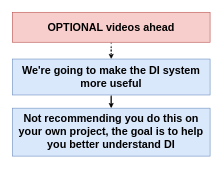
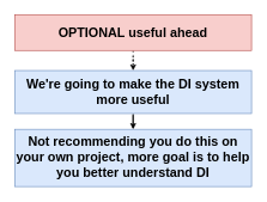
  <mxCell id="0" />
  <mxCell id="1" parent="0" />
  <mxCell id="2" style="edgeStyle=orthogonalEdgeStyle;rounded=0;orthogonalLoop=1;jettySize=auto;html=1;exitX=0.5;exitY=1;exitDx=0;exitDy=0;fontSize=18;dashed=1;" edge="1" parent="1" source="3" target="5"><mxGeometry relative="1" as="geometry" /></mxCell>
- <mxCell id="3" value="&lt;b style=&quot;font-size: 18px;&quot;&gt;OPTIONAL videos ahead&lt;/b&gt;" style="rounded=0;whiteSpace=wrap;html=1;fillColor=#f8cecc;strokeColor=#b85450;fontSize=18;" vertex="1" parent="1"><mxGeometry x="20" y="20" width="330" height="50" as="geometry" /></mxCell>
+ <mxCell id="3" value="&lt;b style=&quot;font-size: 18px;&quot;&gt;OPTIONAL useful ahead&lt;/b&gt;" style="rounded=0;whiteSpace=wrap;html=1;fillColor=#f8cecc;strokeColor=#b85450;fontSize=18;" vertex="1" parent="1"><mxGeometry x="20" y="20" width="330" height="50" as="geometry" /></mxCell>
  <mxCell id="4" style="edgeStyle=orthogonalEdgeStyle;rounded=0;orthogonalLoop=1;jettySize=auto;html=1;exitX=0.5;exitY=1;exitDx=0;exitDy=0;fontSize=18;" edge="1" parent="1" source="5" target="6"><mxGeometry relative="1" as="geometry" /></mxCell>
  <mxCell id="5" value="&lt;b style=&quot;font-size: 18px&quot;&gt;We're going to make the DI system more useful&lt;/b&gt;" style="rounded=0;whiteSpace=wrap;html=1;fillColor=#dae8fc;strokeColor=#6c8ebf;fontSize=18;" vertex="1" parent="1"><mxGeometry x="20" y="98" width="330" height="60" as="geometry" /></mxCell>
- <mxCell id="6" value="&lt;b style=&quot;font-size: 18px&quot;&gt;Not recommending you do this on your own project, the goal is to help you better understand DI&lt;/b&gt;" style="rounded=0;whiteSpace=wrap;html=1;fillColor=#dae8fc;strokeColor=#6c8ebf;fontSize=18;" vertex="1" parent="1"><mxGeometry x="20" y="180" width="330" height="80" as="geometry" /></mxCell>
+ <mxCell id="6" value="&lt;b style=&quot;font-size: 18px&quot;&gt;Not recommending you do this on your own project, more goal is to help you better understand DI&lt;/b&gt;" style="rounded=0;whiteSpace=wrap;html=1;fillColor=#dae8fc;strokeColor=#6c8ebf;fontSize=18;" vertex="1" parent="1"><mxGeometry x="20" y="180" width="330" height="80" as="geometry" /></mxCell>
